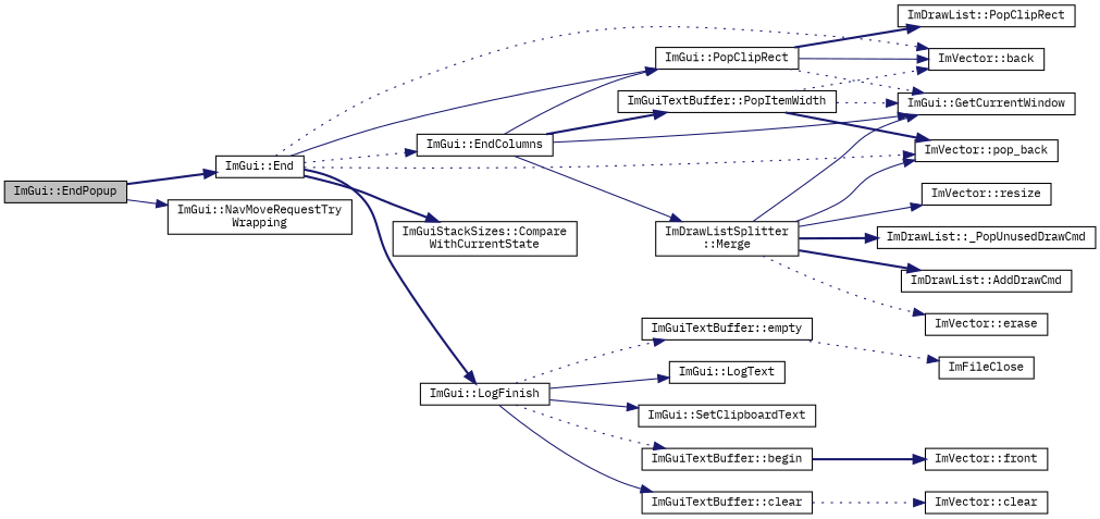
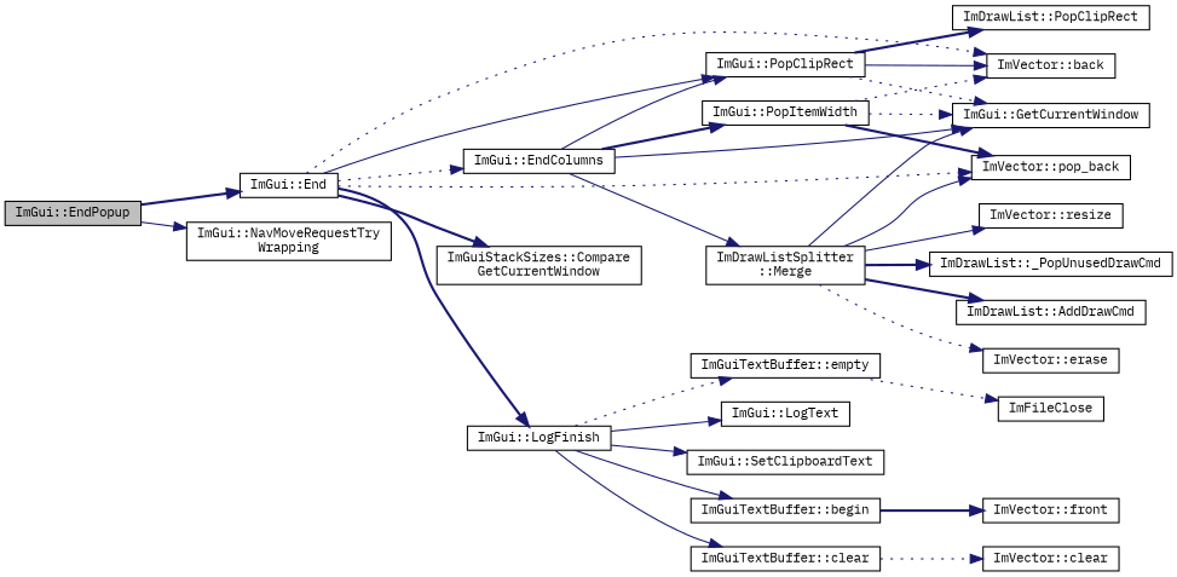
  digraph {
    fontname="IBM Plex Mono"
    rankdir=LR
    node [color=black fillcolor=white fontname="IBM Plex Mono" fontsize=10 shape=record style=filled]
    edge [color=midnightblue fontname="IBM Plex Mono" fontsize=10 labelfontname=Helvetica labelfontsize=10 style=solid]
    n1 [fillcolor=grey75 fontcolor=black height=0.2 label="ImGui::EndPopup" width=0.4]
    n2 [height=0.2 label="ImGui::End" width=0.4]
    n3 [height=0.2 label="ImGui::NavMoveRequestTry\lWrapping" width=0.4]
    n4 [height=0.2 label="ImVector::back" width=0.4]
-   n5 [height=0.2 label="ImGuiStackSizes::Compare\lWithCurrentState" width=0.4]
+   n5 [height=0.2 label="ImGuiStackSizes::Compare\lGetCurrentWindow" width=0.4]
    n6 [height=0.2 label="ImGui::EndColumns" width=0.4]
    n7 [height=0.2 label="ImVector::pop_back" width=0.4]
    n8 [height=0.2 label="ImGui::PopClipRect" width=0.4]
    n9 [height=0.2 label="ImGui::LogFinish" width=0.4]
    n10 [height=0.2 label="ImGui::GetCurrentWindow" width=0.4]
    n11 [height=0.2 label="ImDrawListSplitter\l::Merge" width=0.4]
-   n12 [height=0.2 label="ImGuiTextBuffer::PopItemWidth" width=0.4]
+   n12 [height=0.2 label="ImGui::PopItemWidth" width=0.4]
    n13 [height=0.2 label="ImDrawList::PopClipRect" width=0.4]
    n14 [height=0.2 label="ImGuiTextBuffer::begin" width=0.4]
    n15 [height=0.2 label="ImGuiTextBuffer::clear" width=0.4]
    n16 [height=0.2 label="ImGuiTextBuffer::empty" width=0.4]
    n17 [height=0.2 label="ImGui::LogText" width=0.4]
    n18 [height=0.2 label="ImGui::SetClipboardText" width=0.4]
    n19 [height=0.2 label="ImDrawList::_PopUnusedDrawCmd" width=0.4]
    n20 [height=0.2 label="ImDrawList::AddDrawCmd" width=0.4]
    n21 [height=0.2 label="ImVector::erase" width=0.4]
    n22 [height=0.2 label="ImVector::resize" width=0.4]
    n23 [height=0.2 label="ImVector::front" width=0.4]
    n24 [height=0.2 label="ImVector::clear" width=0.4]
    n25 [height=0.2 label=ImFileClose width=0.4]
    n1 -> n2 [style=bold]
    n1 -> n3
    n2 -> n4 [style=dotted]
    n2 -> n5 [style=bold]
    n2 -> n6 [style=dotted]
    n2 -> n7 [style=dotted]
    n2 -> n8
    n2 -> n9 [style=bold]
    n6 -> n8
    n6 -> n10
    n6 -> n11
    n6 -> n12 [style=bold]
    n8 -> n4
    n8 -> n10 [style=dotted]
    n8 -> n13 [style=bold]
-   n9 -> n14 [style=dotted]
+   n9 -> n14
    n9 -> n15
    n9 -> n16 [style=dotted]
    n9 -> n17
    n9 -> n18
    n11 -> n7
    n11 -> n10
    n11 -> n19 [style=bold]
    n11 -> n20 [style=bold]
    n11 -> n21 [style=dotted]
    n11 -> n22
    n12 -> n4 [style=dotted]
    n12 -> n7 [style=bold]
    n12 -> n10 [style=dotted]
    n14 -> n23 [style=bold]
    n15 -> n24 [style=dotted]
    n16 -> n25 [style=dotted]
  }
